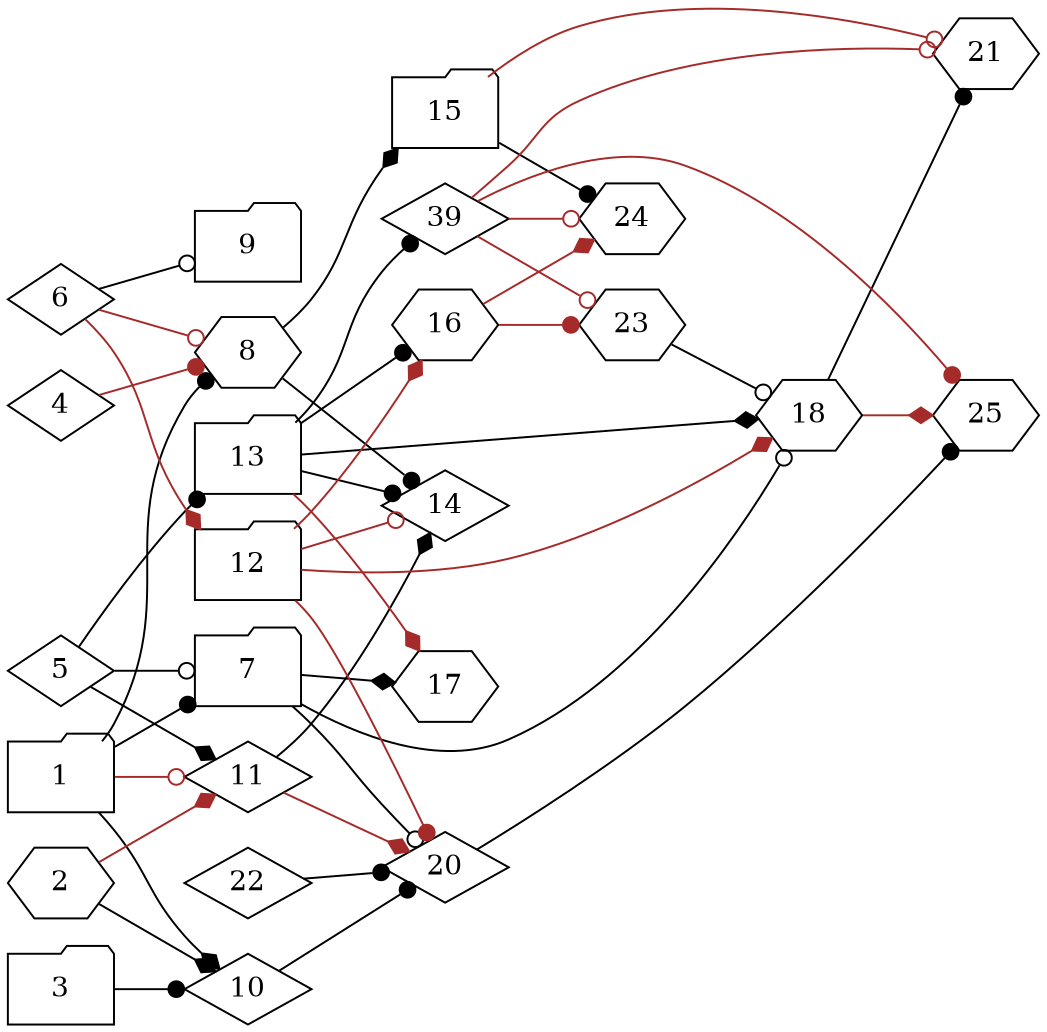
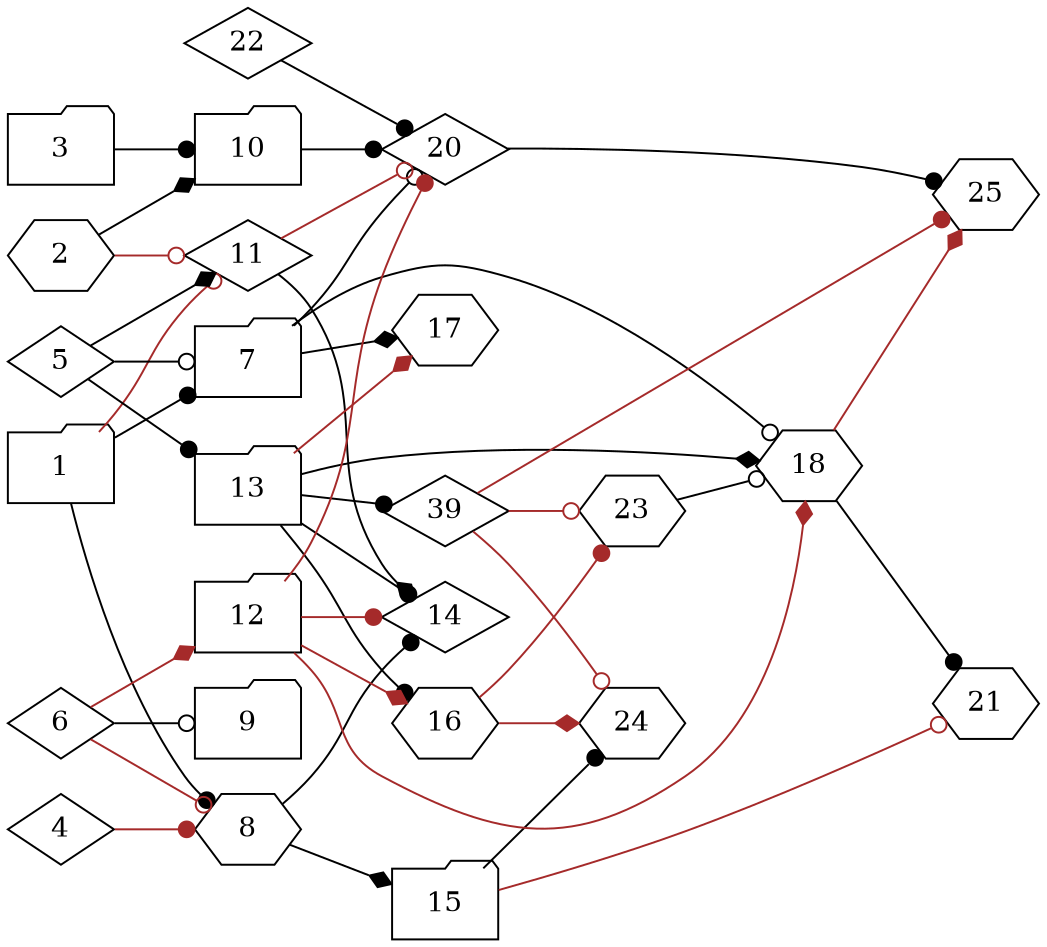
  digraph {
    rankdir=LR
    node [alpha=0.15 shape=hexagon]
    edge [arrowhead=dot color=black]
    1 [alpha=0.20 expect_size=12213248 shape=folder]
    7 [alpha=0.19 expect_size=26875904 shape=folder]
    8 [alpha=0.12 expect_size=15134720]
-   10 [alpha=0.09 expect_size=37738496 shape=diamond]
+   10 [alpha=0.09 expect_size=37738496 shape=folder]
    11 [alpha=0.12 expect_size=47984640 shape=diamond]
    17 [alpha=0.18 expect_size=16531456]
    18 [alpha=0.05 expect_size=14349312]
    20 [alpha=0.08 expect_size=47169536 shape=diamond]
    14 [expect_size=49059840 shape=diamond]
    15 [alpha=0.00 expect_size=13800448 shape=folder]
    21 [alpha=0.06 expect_size=21425152]
    25 [alpha=0.16 expect_size=30411776]
    24 [expect_size=41735168]
    2 [expect_size=30956544]
    3 [alpha=0.06 expect_size=32503808 shape=folder]
    4 [alpha=0.05 expect_size=49940480 shape=diamond]
    5 [alpha=0.14 expect_size=9405440 shape=diamond]
    13 [alpha=0.07 expect_size=34235392 shape=folder]
    16 [alpha=0.09 expect_size=46080000]
    n20 [alpha=0.13 expect_size=42646528 label=39 shape=diamond]
    23 [alpha=0.16 expect_size=25298944]
    6 [alpha=0.07 expect_size=12617728 shape=diamond]
    9 [alpha=0.02 expect_size=27743232 shape=folder]
    12 [alpha=0.10 expect_size=46895104 shape=folder]
    22 [expect_size=49246208 shape=diamond]
    1 -> 7
    1 -> 8
-   1 -> 10 [arrowhead=diamond]
    1 -> 11 [arrowhead=odot color=brown]
    7 -> 17 [arrowhead=diamond]
    7 -> 18 [arrowhead=odot]
    7 -> 20 [arrowhead=odot]
    8 -> 14
    8 -> 15 [arrowhead=diamond]
    10 -> 20
-   11 -> 20 [arrowhead=diamond color=brown]
+   11 -> 20 [arrowhead=odot color=brown]
    11 -> 14 [arrowhead=diamond]
    18 -> 21
    18 -> 25 [arrowhead=diamond color=brown]
    20 -> 25
    15 -> 21 [arrowhead=odot color=brown]
    15 -> 24
    2 -> 10 [arrowhead=diamond]
-   2 -> 11 [arrowhead=diamond color=brown]
+   2 -> 11 [arrowhead=odot color=brown]
    3 -> 10
    4 -> 8 [color=brown]
    5 -> 7 [arrowhead=odot]
    5 -> 11 [arrowhead=diamond]
    5 -> 13
    13 -> 17 [arrowhead=diamond color=brown]
    13 -> 18 [arrowhead=diamond]
    13 -> 14
    13 -> 16
    13 -> n20
    16 -> 24 [arrowhead=diamond color=brown]
    16 -> 23 [color=brown]
-   n20 -> 21 [arrowhead=odot color=brown]
    n20 -> 25 [color=brown]
    n20 -> 24 [arrowhead=odot color=brown]
    n20 -> 23 [arrowhead=odot color=brown]
    23 -> 18 [arrowhead=odot]
    6 -> 8 [arrowhead=odot color=brown]
    6 -> 9 [arrowhead=odot]
    6 -> 12 [arrowhead=diamond color=brown]
    12 -> 18 [arrowhead=diamond color=brown]
    12 -> 20 [color=brown]
-   12 -> 14 [arrowhead=odot color=brown]
+   12 -> 14 [color=brown]
    12 -> 16 [arrowhead=diamond color=brown]
    22 -> 20
  }
